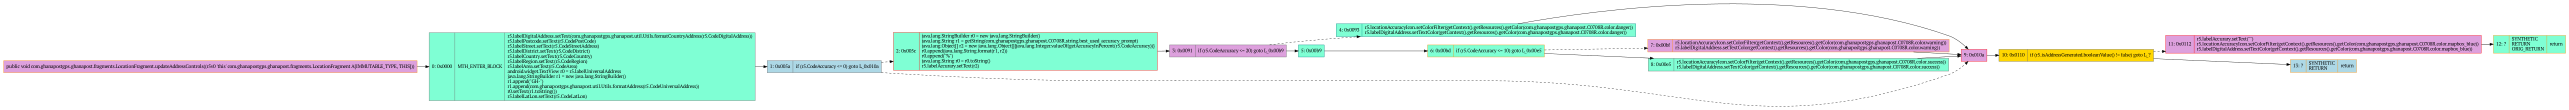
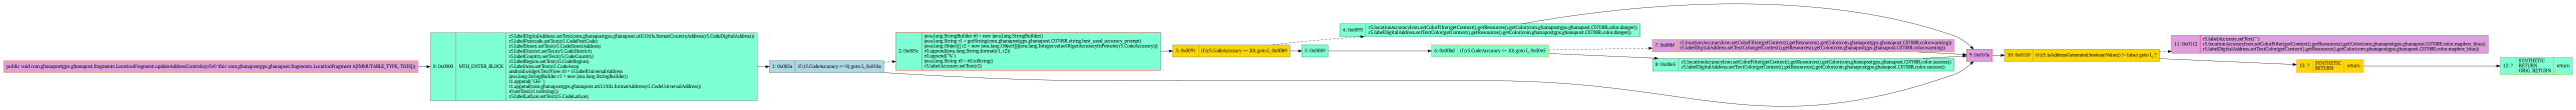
  digraph {
    fontname="PT Serif"
    rankdir=LR
    node [color=gray40 fillcolor=aquamarine fontname="PT Serif" shape=record style=filled]
    edge [fontname="PT Serif"]
    n1 [label="{0\:\ 0x0000|MTH_ENTER_BLOCK\l|r5.labelDigitalAddress.setText(com.ghanapostgps.ghanapost.util.Utils.formatCountryAddress(r5.CodeDigitalAddress))\lr5.labelPostcode.setText(r5.CodePostCode)\lr5.labelStreet.setText(r5.CodeStreetAddress)\lr5.labelDistrict.setText(r5.CodeDistrict)\lr5.labelCountry.setText(r5.CodeCountry)\lr5.labelRegion.setText(r5.CodeRegion)\lr5.labelArea.setText(r5.CodeArea)\landroid.widget.TextView r0 = r5.labelUniversalAddress\ljava.lang.StringBuilder r1 = new java.lang.StringBuilder()\lr1.append(\"GH\-\")\lr1.append(com.ghanapostgps.ghanapost.util.Utils.formatAddress(r5.CodeUniversalAddress))\lr0.setText(r1.toString())\lr5.labelLatLon.setText(r5.CodeLatLon)\l}"]
    n2 [fillcolor=lightblue label="{1\:\ 0x005a|if (r5.CodeAccuracy \<= 0) goto L_0x010a\l}"]
    n3 [color=red label="{2\:\ 0x005c|java.lang.StringBuilder r0 = new java.lang.StringBuilder()\ljava.lang.String r1 = getString(com.ghanapostgps.ghanapost.C0708R.string.best_used_accuracy_prompt)\ljava.lang.Object[] r2 = new java.lang.Object[]\{java.lang.Integer.valueOf(getAccuracyInPercent(r5.CodeAccuracy))\}\lr0.append(java.lang.String.format(r1, r2))\lr0.append(\"%\")\ljava.lang.String r0 = r0.toString()\lr5.labelAccurary.setText(r2)\l}"]
    n4 [color=red fillcolor=plum label="{9\:\ 0x010a}"]
-   n5 [fillcolor=plum label="{3\:\ 0x0091|if (r5.CodeAccuracy \<= 20) goto L_0x00b9\l}"]
+   n5 [fillcolor=gold label="{3\:\ 0x0091|if (r5.CodeAccuracy \<= 20) goto L_0x00b9\l}"]
    n6 [fillcolor=gold label="{10\:\ 0x0110|if (r5.isAddressGenerated.booleanValue() != false) goto L_?\l}"]
    n7 [color=teal label="{4\:\ 0x0093|r5.locationAccuracyIcon.setColorFilter(getContext().getResources().getColor(com.ghanapostgps.ghanapost.C0708R.color.danger))\lr5.labelDigitalAddress.setTextColor(getContext().getResources().getColor(com.ghanapostgps.ghanapost.C0708R.color.danger))\l}"]
    n8 [color=teal label="{5\:\ 0x00b9}"]
    n9 [color=darkorange label="{6\:\ 0x00bd|if (r5.CodeAccuracy \<= 10) goto L_0x00e5\l}"]
    n10 [color=darkorange fillcolor=plum label="{7\:\ 0x00bf|r5.locationAccuracyIcon.setColorFilter(getContext().getResources().getColor(com.ghanapostgps.ghanapost.C0708R.color.warning))\lr5.labelDigitalAddress.setTextColor(getContext().getResources().getColor(com.ghanapostgps.ghanapost.C0708R.color.warning))\l}"]
    n11 [label="{8\:\ 0x00e5|r5.locationAccuracyIcon.setColorFilter(getContext().getResources().getColor(com.ghanapostgps.ghanapost.C0708R.color.success))\lr5.labelDigitalAddress.setTextColor(getContext().getResources().getColor(com.ghanapostgps.ghanapost.C0708R.color.success))\l}"]
    n12 [color=red fillcolor=plum label="{11\:\ 0x0112|r5.labelAccurary.setText(\"\")\lr5.locationAccuracyIcon.setColorFilter(getContext().getResources().getColor(com.ghanapostgps.ghanapost.C0708R.color.mapbox_blue))\lr5.labelDigitalAddress.setTextColor(getContext().getResources().getColor(com.ghanapostgps.ghanapost.C0708R.color.mapbox_blue))\l}"]
-   n13 [color=darkorange fillcolor=lightblue label="{13\:\ ?|SYNTHETIC\lRETURN\l|return\l}"]
+   n13 [color=darkorange fillcolor=gold label="{13\:\ ?|SYNTHETIC\lRETURN\l|return\l}"]
    n14 [color=darkorange label="{12\:\ ?|SYNTHETIC\lRETURN\lORIG_RETURN\l|return\l}"]
    n15 [color=darkorange fillcolor=plum label="{public void com.ghanapostgps.ghanapost.fragments.LocationFragment.updateAddressControls((r5v0 'this' com.ghanapostgps.ghanapost.fragments.LocationFragment A[IMMUTABLE_TYPE, THIS])) }"]
    n1 -> n2
    n2 -> n3 [style=dashed]
-   n2 -> n4 [style=dashed]
+   n2 -> n4
    n3 -> n5
    n4 -> n6
    n5 -> n7 [style=dashed]
    n5 -> n8
    n6 -> n12 [style=dashed]
    n6 -> n13
    n7 -> n4
    n8 -> n9
    n9 -> n10 [style=dashed]
    n9 -> n11
    n10 -> n4
    n11 -> n4
-   n12 -> n14
+   n13 -> n14
    n15 -> n1
  }
